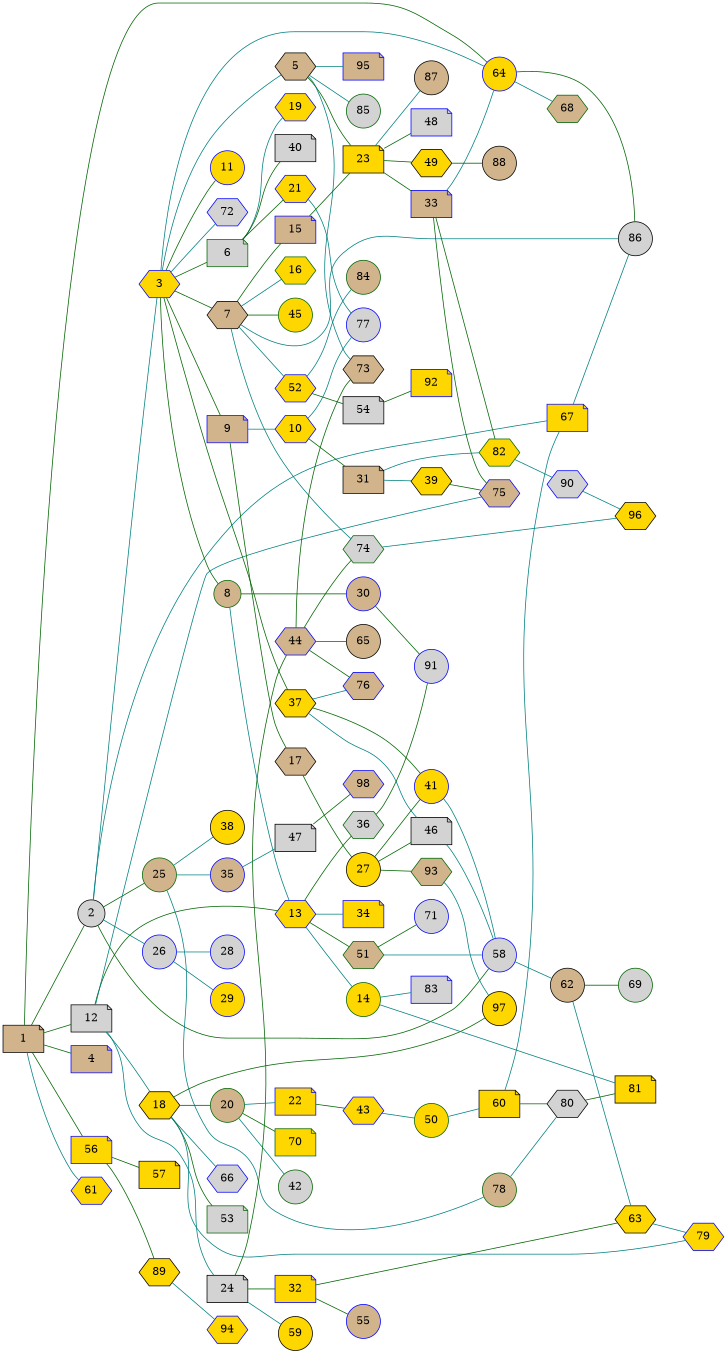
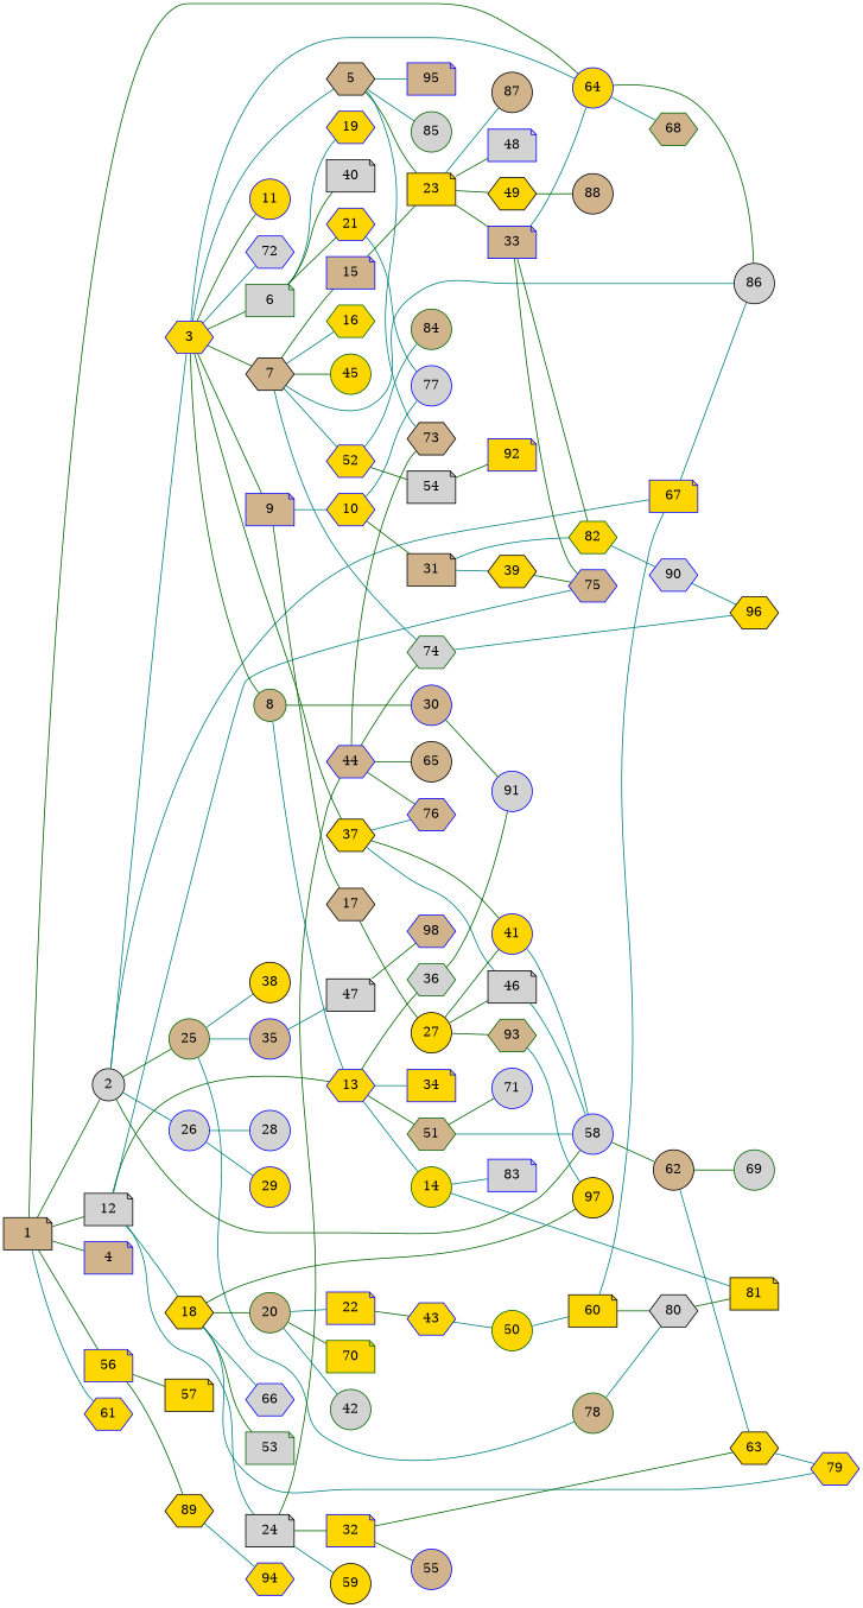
  graph {
    rankdir=LR
    node [color=blue fillcolor=gold shape=hexagon style=filled]
    edge [color=darkgreen]
    1 [color=black fillcolor=tan shape=note]
    2 [color=black fillcolor=lightgrey shape=circle]
    4 [fillcolor=tan shape=note]
    12 [color=black fillcolor=lightgrey shape=note]
    56 [shape=note]
    61
    64 [shape=circle]
    3
    25 [color=darkgreen fillcolor=tan shape=circle]
    26 [fillcolor=lightgrey shape=circle]
    58 [fillcolor=lightgrey shape=circle]
    67 [shape=note]
    13
    18 [color=black]
    24 [color=black fillcolor=lightgrey shape=note]
    75 [fillcolor=tan]
    57 [color=black shape=note]
    89 [color=black]
    86 [color=black fillcolor=lightgrey shape=circle]
    68 [color=darkgreen fillcolor=tan]
    5 [color=black fillcolor=tan]
    6 [color=darkgreen fillcolor=lightgrey shape=note]
    7 [color=black fillcolor=tan]
    8 [color=darkgreen fillcolor=tan shape=circle]
    9 [fillcolor=tan shape=note]
    11 [shape=circle]
    37 [color=black]
    72 [fillcolor=lightgrey]
    35 [fillcolor=tan shape=circle]
    38 [color=black shape=circle]
    78 [color=darkgreen fillcolor=tan shape=circle]
    28 [fillcolor=lightgrey shape=circle]
    29 [shape=circle]
    62 [color=black fillcolor=tan shape=circle]
    23 [color=black shape=note]
    73 [color=black fillcolor=tan]
    85 [color=darkgreen fillcolor=lightgrey shape=circle]
    95 [fillcolor=tan shape=note]
    19
    21
    40 [color=black fillcolor=lightgrey shape=note]
    15 [fillcolor=tan shape=note]
    16 [color=darkgreen]
    45 [color=darkgreen shape=circle]
    52
    74 [color=darkgreen fillcolor=lightgrey]
    30 [fillcolor=tan shape=circle]
    10
    17 [color=black fillcolor=tan]
    41 [shape=circle]
    46 [color=black fillcolor=lightgrey shape=note]
    76 [fillcolor=tan]
    33 [fillcolor=tan shape=note]
    48 [fillcolor=lightgrey shape=note]
    49 [color=black]
    87 [color=black fillcolor=tan shape=circle]
    77 [fillcolor=lightgrey shape=circle]
    54 [color=black fillcolor=lightgrey shape=note]
    84 [color=darkgreen fillcolor=tan shape=circle]
    96 [color=black]
    14 [color=darkgreen shape=circle]
    34 [shape=note]
    36 [color=darkgreen fillcolor=lightgrey]
    51 [color=darkgreen fillcolor=tan]
    91 [fillcolor=lightgrey shape=circle]
    31 [color=black fillcolor=tan shape=note]
    27 [color=black shape=circle]
    39 [color=black]
    82 [color=darkgreen]
    20 [color=darkgreen fillcolor=tan shape=circle]
    53 [color=darkgreen fillcolor=lightgrey shape=note]
    66 [fillcolor=lightgrey]
    79
    97 [color=black shape=circle]
    32 [shape=note]
    44 [fillcolor=tan]
    59 [color=black shape=circle]
    81 [color=black shape=note]
    83 [fillcolor=lightgrey shape=note]
    71 [fillcolor=lightgrey shape=circle]
    93 [color=darkgreen fillcolor=tan]
    22 [shape=note]
    42 [color=darkgreen fillcolor=lightgrey shape=circle]
    70 [color=darkgreen shape=note]
    43
    50 [color=darkgreen shape=circle]
    88 [color=black fillcolor=tan shape=circle]
    55 [fillcolor=tan shape=circle]
    63 [color=black]
    65 [color=black fillcolor=tan shape=circle]
    47 [color=black fillcolor=lightgrey shape=note]
    80 [color=black fillcolor=lightgrey]
    90 [fillcolor=lightgrey]
    98 [fillcolor=tan]
    60 [color=black shape=note]
    92 [shape=note]
    94
    69 [color=darkgreen fillcolor=lightgrey shape=circle]
    1 -- 2
    1 -- 4
    1 -- 12
    1 -- 56
    1 -- 61 [color=teal]
    1 -- 64
    2 -- 3 [color=teal]
    2 -- 25
    2 -- 26 [color=teal]
    2 -- 58
    2 -- 67 [color=teal]
    12 -- 13
    12 -- 18 [color=teal]
    12 -- 24 [color=teal]
    12 -- 75 [color=teal]
    56 -- 57
    56 -- 89
    64 -- 86
    64 -- 68 [color=teal]
    3 -- 64 [color=teal]
    3 -- 5 [color=teal]
    3 -- 6
    3 -- 7
    3 -- 8
    3 -- 9
    3 -- 11
    3 -- 37
    3 -- 72 [color=teal]
    25 -- 35 [color=teal]
    25 -- 38 [color=teal]
    25 -- 78 [color=teal]
    26 -- 28 [color=teal]
    26 -- 29 [color=teal]
-   58 -- 62 [color=teal]
+   58 -- 62
    67 -- 86 [color=teal]
    13 -- 14 [color=teal]
    13 -- 34 [color=teal]
    13 -- 36
    13 -- 51
    18 -- 20
    18 -- 53
    18 -- 66 [color=teal]
    18 -- 79 [color=teal]
    18 -- 97
    24 -- 32
    24 -- 44
    24 -- 59 [color=teal]
    89 -- 94 [color=teal]
    5 -- 23
    5 -- 73 [color=teal]
    5 -- 85 [color=teal]
    5 -- 95 [color=teal]
    6 -- 19 [color=teal]
    6 -- 21
    6 -- 40
    7 -- 86 [color=teal]
    7 -- 15
    7 -- 16 [color=teal]
    7 -- 45
    7 -- 52 [color=teal]
    7 -- 74 [color=teal]
    8 -- 13 [color=teal]
    8 -- 30
    9 -- 10 [color=teal]
    9 -- 17
    37 -- 41
    37 -- 46 [color=teal]
    37 -- 76 [color=teal]
    35 -- 47 [color=teal]
    78 -- 80 [color=teal]
    62 -- 63 [color=teal]
    62 -- 69
    23 -- 33
    23 -- 48
    23 -- 49
    23 -- 87 [color=teal]
    21 -- 77 [color=teal]
    15 -- 23
    52 -- 54
    52 -- 84 [color=teal]
    74 -- 96 [color=teal]
    30 -- 91
    10 -- 77 [color=teal]
    10 -- 31
    17 -- 27
    41 -- 58 [color=teal]
    46 -- 58 [color=teal]
    33 -- 64 [color=teal]
    33 -- 75
    33 -- 82
    49 -- 88
    54 -- 92
    14 -- 81 [color=teal]
    14 -- 83 [color=teal]
    36 -- 91
    51 -- 58 [color=teal]
    51 -- 71
    31 -- 39 [color=teal]
    31 -- 82 [color=teal]
    27 -- 41
    27 -- 46
    27 -- 93
    39 -- 75
    82 -- 90 [color=teal]
    20 -- 22 [color=teal]
    20 -- 42 [color=teal]
    20 -- 70
    32 -- 55
    32 -- 63
    44 -- 73
    44 -- 74
    44 -- 76
    44 -- 65
    93 -- 97 [color=teal]
    22 -- 43
    43 -- 50 [color=teal]
    50 -- 60 [color=teal]
    63 -- 79 [color=teal]
    47 -- 98
    80 -- 81
    90 -- 96 [color=teal]
    60 -- 67 [color=teal]
    60 -- 80
  }
